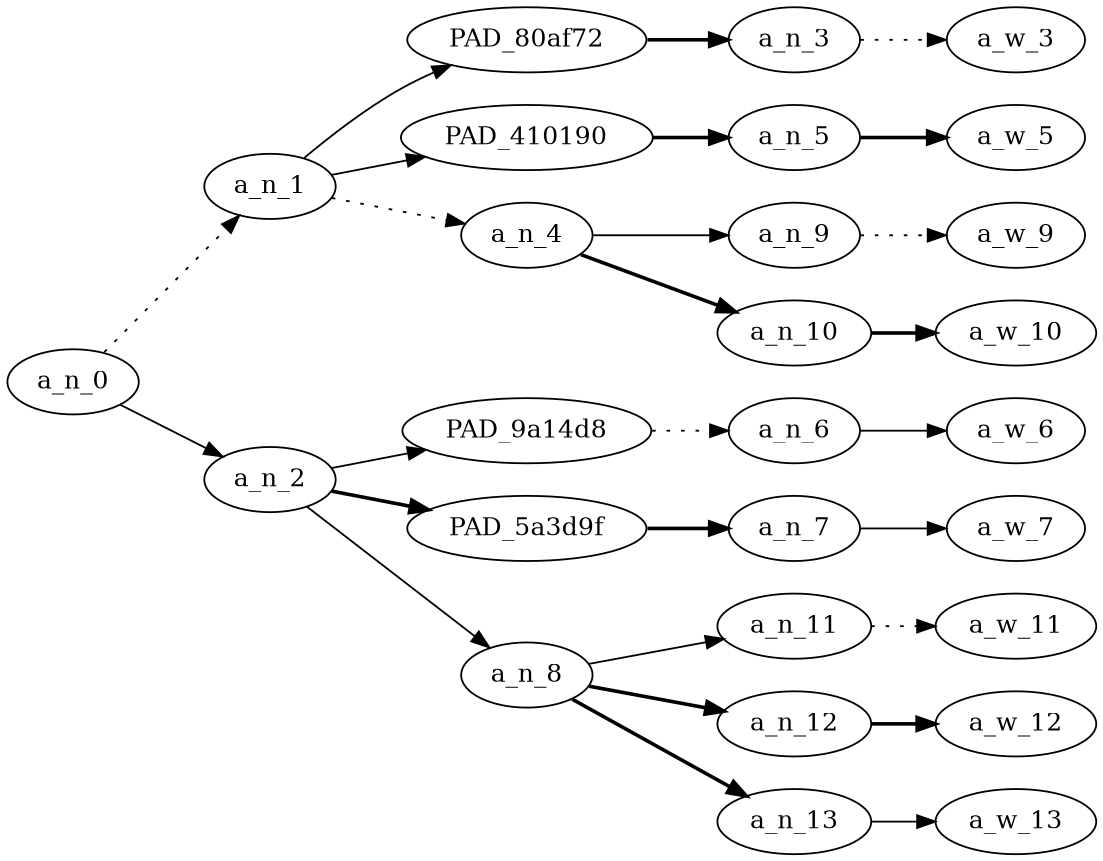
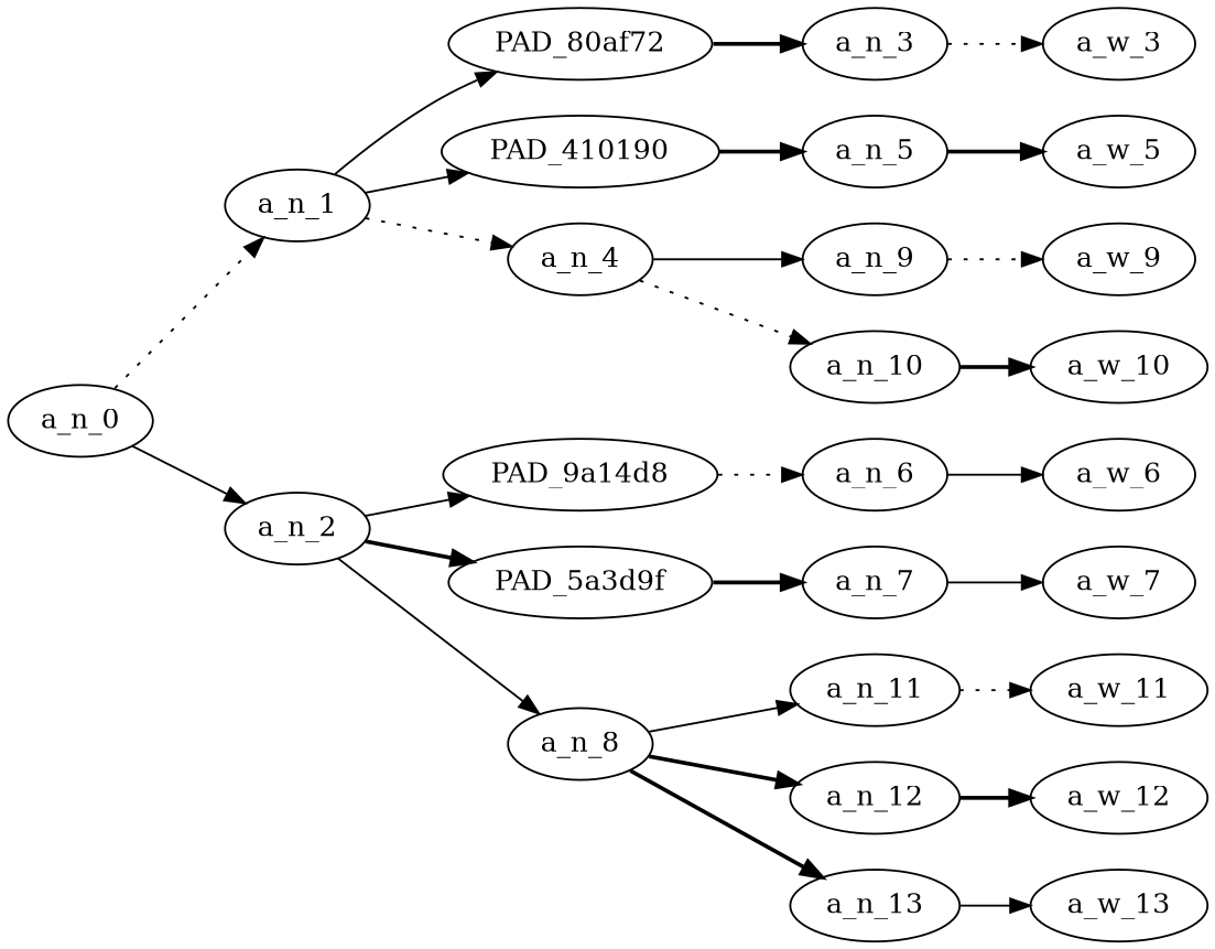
  strict digraph {
    rankdir=LR
    node [div_dir=1 index=0 level=1 text_span="[0]" value=0.06357330]
    edge [style=solid]
    a_n_0 [level=4 text_span="[0, 1, 2, 3, 4, 5, 6, 7, 8]" value=1.00000000]
    a_n_1 [level=3 text_span="[0, 1, 2, 3]" value=0.59165104]
    a_n_2 [index=1 level=3 text_span="[4, 5, 6, 7, 8]" value=0.40649787]
    n4 [label=PAD_80af72 level=2]
    PAD_410190 [index=2 level=2 text_span="[3]" value=0.11822296]
    a_n_4 [index=1 level=2 text_span="[1, 2]" value=0.40740914]
    PAD_9a14d8 [index=3 level=2 text_span="[4]" value=0.06873440]
    PAD_5a3d9f [div_dir=-1 index=4 level=2 text_span="[5]" value=0.04316593]
    a_n_8 [index=5 level=2 text_span="[6, 7, 8]" value=0.29435546]
    a_n_3
    a_n_5 [index=3 text_span="[3]" value=0.11822296]
    a_n_9 [index=1 text_span="[1]" value=0.32897007]
    a_n_10 [div_dir=-1 index=2 text_span="[2]" value=0.07574371]
    a_n_6 [index=4 text_span="[4]" value=0.06873440]
    a_n_7 [div_dir=-1 index=5 text_span="[5]" value=0.04316593]
    a_n_11 [div_dir=-1 index=6 text_span="[6]" value=0.04548024]
    a_n_12 [index=7 text_span="[7]" value=0.05530816]
    a_n_13 [index=8 text_span="[8]" value=0.19325235]
    a_w_3 [div_dir=0 level=0 value=filthy]
    a_w_5 [div_dir=0 index=3 level=0 text_span="[3]" value=drudge]
    a_w_9 [div_dir=0 index=1 level=0 text_span="[1]" value=kike]
    a_w_10 [div_dir=0 index=2 level=0 text_span="[2]" value=matt]
    a_w_6 [div_dir=0 index=4 level=0 text_span="[4]" value=throws]
    a_w_7 [div_dir=0 index=5 level=0 text_span="[5]" value=in]
    a_w_11 [div_dir=0 index=6 level=0 text_span="[6]" value=his]
    a_w_12 [div_dir=0 index=7 level=0 text_span="[7]" value=two]
    a_w_13 [div_dir=0 index=8 level=0 text_span="[8]" value=sheckels]
    a_n_0 -> a_n_1 [style=dotted]
    a_n_0 -> a_n_2
    a_n_1 -> n4
    a_n_1 -> PAD_410190
    a_n_1 -> a_n_4 [style=dotted]
    a_n_2 -> PAD_9a14d8
    a_n_2 -> PAD_5a3d9f [style=bold]
    a_n_2 -> a_n_8
    n4 -> a_n_3 [style=bold]
    PAD_410190 -> a_n_5 [style=bold]
    a_n_4 -> a_n_9
-   a_n_4 -> a_n_10 [style=bold]
+   a_n_4 -> a_n_10 [style=dotted]
    PAD_9a14d8 -> a_n_6 [style=dotted]
    PAD_5a3d9f -> a_n_7 [style=bold]
    a_n_8 -> a_n_11
    a_n_8 -> a_n_12 [style=bold]
    a_n_8 -> a_n_13 [style=bold]
    a_n_3 -> a_w_3 [style=dotted]
    a_n_5 -> a_w_5 [style=bold]
    a_n_9 -> a_w_9 [style=dotted]
    a_n_10 -> a_w_10 [style=bold]
    a_n_6 -> a_w_6
    a_n_7 -> a_w_7
    a_n_11 -> a_w_11 [style=dotted]
    a_n_12 -> a_w_12 [style=bold]
    a_n_13 -> a_w_13
  }
